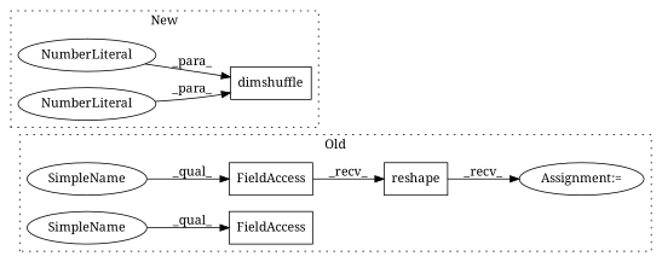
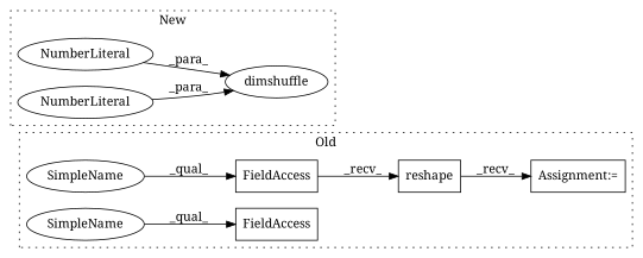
  digraph {
    fontname="Noto Serif"
    rankdir=LR
    node [a=32 fontname="Noto Serif" l=1 s=19080 shape=box]
    edge [fontname="Noto Serif"]
    n1 [l="8,1" label=reshape s="19094,19134"]
    n2 [a=22 l=13 label=FieldAccess]
    n3 [a=22 l=13 label=FieldAccess s=19192]
-   n4 [a=7 label="Assignment:=" s=19142 shape=ellipse]
+   n4 [a=7 label="Assignment:=" s=19142]
    n5 [a=42 l=6 label=SimpleName shape=ellipse]
    n6 [a=42 l=6 label=SimpleName s=19192 shape=ellipse]
-   n7 [l="11,1" label=dimshuffle s="6606,6622"]
+   n7 [l="11,1" label=dimshuffle s="6606,6622" shape=ellipse]
    n8 [a=34 label=NumberLiteral s=6617 shape=ellipse]
    n9 [a=34 label=NumberLiteral s=6619 shape=ellipse]
    subgraph cluster_1 {
      label=Old
      style=dotted
      n1
      n2
      n3
      n4
      n5
      n6
    }
    subgraph cluster_2 {
      label=New
      style=dotted
      n7
      n8
      n9
    }
    n1 -> n4 [label=_recv_]
    n2 -> n1 [label=_recv_]
    n5 -> n2 [label=_qual_]
    n6 -> n3 [label=_qual_]
    n8 -> n7 [label=_para_]
    n9 -> n7 [label=_para_]
  }
